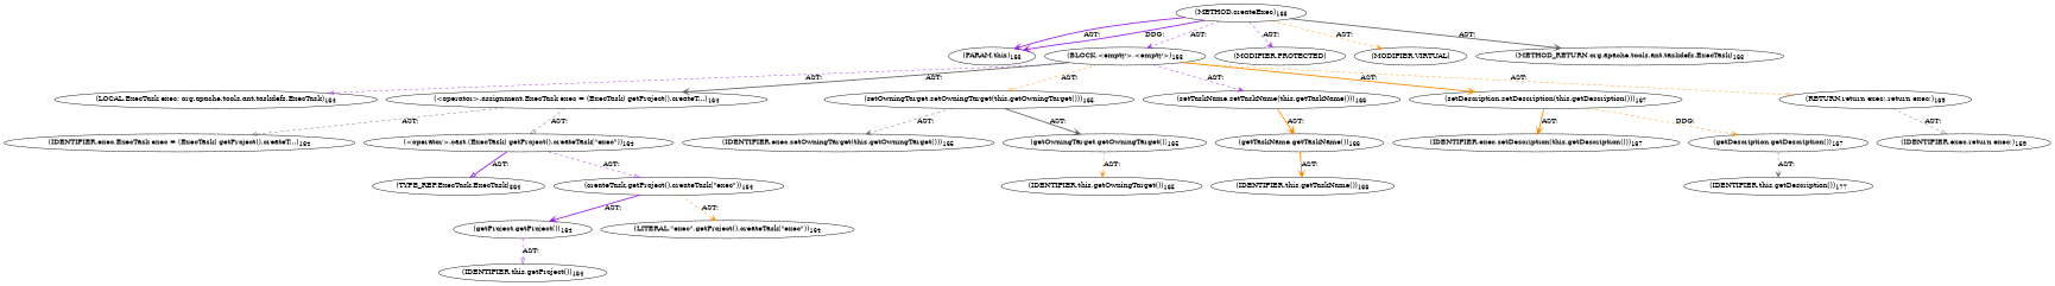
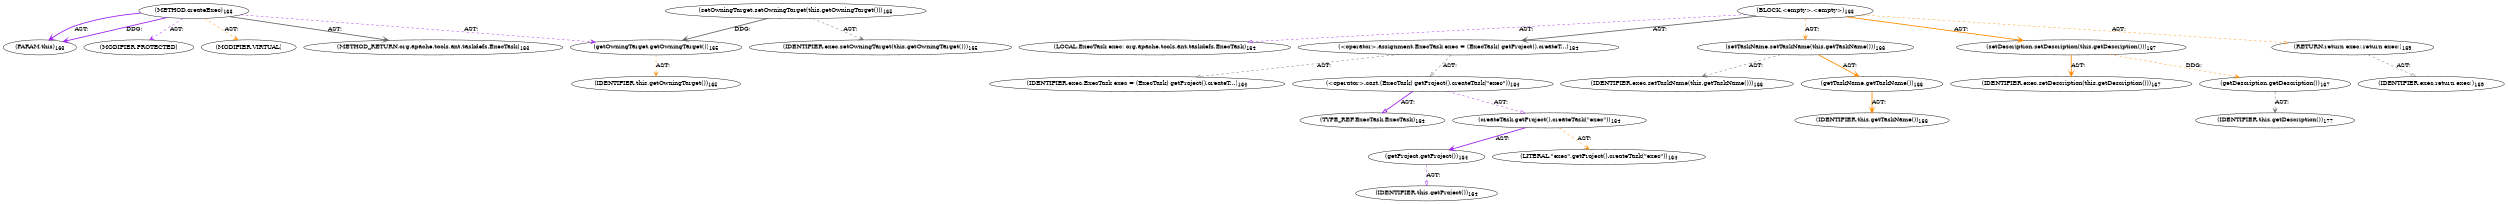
  digraph {
    edge [arrowhead=vee color=purple style=dashed]
    n1 [label=<(METHOD,createExec)<SUB>163</SUB>>]
    n2 [label=<(PARAM,this)<SUB>163</SUB>>]
    n3 [label=<(BLOCK,&lt;empty&gt;,&lt;empty&gt;)<SUB>163</SUB>>]
    n4 [label=<(MODIFIER,PROTECTED)>]
    n5 [label=<(MODIFIER,VIRTUAL)>]
    n6 [label=<(METHOD_RETURN,org.apache.tools.ant.taskdefs.ExecTask)<SUB>163</SUB>>]
    n7 [label=<(LOCAL,ExecTask exec: org.apache.tools.ant.taskdefs.ExecTask)<SUB>164</SUB>>]
    n8 [label=<(&lt;operator&gt;.assignment,ExecTask exec = (ExecTask) getProject().createT...)<SUB>164</SUB>>]
    n9 [label=<(setOwningTarget,setOwningTarget(this.getOwningTarget()))<SUB>165</SUB>>]
    n10 [label=<(setTaskName,setTaskName(this.getTaskName()))<SUB>166</SUB>>]
    n11 [label=<(setDescription,setDescription(this.getDescription()))<SUB>167</SUB>>]
    n12 [label=<(RETURN,return exec;,return exec;)<SUB>169</SUB>>]
    n13 [label=<(IDENTIFIER,exec,ExecTask exec = (ExecTask) getProject().createT...)<SUB>164</SUB>>]
    n14 [label=<(&lt;operator&gt;.cast,(ExecTask) getProject().createTask(&quot;exec&quot;))<SUB>164</SUB>>]
    n15 [label=<(IDENTIFIER,exec,setOwningTarget(this.getOwningTarget()))<SUB>165</SUB>>]
    n16 [label=<(getOwningTarget,getOwningTarget())<SUB>165</SUB>>]
+   n17 [label=<(IDENTIFIER,exec,setTaskName(this.getTaskName()))<SUB>166</SUB>>]
    n18 [label=<(getTaskName,getTaskName())<SUB>166</SUB>>]
    n19 [label=<(IDENTIFIER,exec,setDescription(this.getDescription()))<SUB>167</SUB>>]
    n20 [label=<(getDescription,getDescription())<SUB>167</SUB>>]
    n21 [label=<(IDENTIFIER,exec,return exec;)<SUB>169</SUB>>]
-   n22 [label=<(TYPE_REF,ExecTask,ExecTask)<SUB>364</SUB>>]
+   n22 [label=<(TYPE_REF,ExecTask,ExecTask)<SUB>164</SUB>>]
    n23 [label=<(createTask,getProject().createTask(&quot;exec&quot;))<SUB>164</SUB>>]
    n24 [label=<(getProject,getProject())<SUB>164</SUB>>]
    n25 [label=<(LITERAL,&quot;exec&quot;,getProject().createTask(&quot;exec&quot;))<SUB>164</SUB>>]
    n26 [label=<(IDENTIFIER,this,getProject())<SUB>164</SUB>>]
    n27 [label=<(IDENTIFIER,this,getOwningTarget())<SUB>165</SUB>>]
    n28 [label=<(IDENTIFIER,this,getTaskName())<SUB>166</SUB>>]
    n29 [label=<(IDENTIFIER,this,getDescription())<SUB>177</SUB>>]
    n1 -> n2 [label="AST: " style=bold]
    n1 -> n2 [label="DDG: " style=bold]
-   n1 -> n3 [label="AST: "]
+   n1 -> n16 [label="AST: "]
    n1 -> n4 [label="AST: "]
    n1 -> n5 [color=darkorange label="AST: "]
    n1 -> n6 [color=gray40 label="AST: " style=bold]
    n3 -> n7 [arrowhead=onormal label="AST: "]
    n3 -> n8 [color=gray40 label="AST: " style=bold]
-   n3 -> n9 [arrowhead=onormal color=darkorange label="AST: "]
-   n3 -> n10 [label="AST: "]
+   n3 -> n10 [color=darkorange label="AST: "]
    n3 -> n11 [color=darkorange label="AST: " style=bold]
    n3 -> n12 [arrowhead=onormal color=darkorange label="AST: "]
    n8 -> n13 [arrowhead=onormal color=gray40 label="AST: "]
    n8 -> n14 [arrowhead=onormal color=gray40 label="AST: "]
    n9 -> n15 [color=gray40 label="AST: "]
-   n9 -> n16 [color=gray40 label="AST: " style=bold]
+   n9 -> n16 [color=gray40 label="DDG: " style=bold]
+   n10 -> n17 [color=gray40 label="AST: "]
    n10 -> n18 [color=darkorange label="AST: " style=bold]
    n11 -> n19 [color=darkorange label="AST: " style=bold]
    n11 -> n20 [color=darkorange label="DDG: "]
    n12 -> n21 [arrowhead=onormal color=gray40 label="AST: "]
    n14 -> n22 [arrowhead=onormal label="AST: " style=bold]
    n14 -> n23 [arrowhead=onormal label="AST: "]
    n16 -> n27 [color=darkorange label="AST: "]
    n18 -> n28 [color=darkorange label="AST: " style=bold]
    n20 -> n29 [color=gray40 label="AST: "]
    n23 -> n24 [label="AST: " style=bold]
    n23 -> n25 [color=darkorange label="AST: "]
    n24 -> n26 [arrowhead=onormal label="AST: "]
  }
